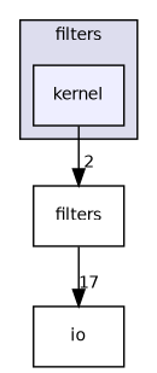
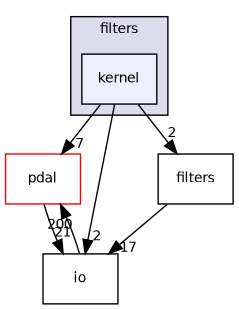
  digraph {
    compound=true
    node [fontname=Helvetica fontsize=10 shape=box]
    edge [headlabel=2 labeldistance=1.5 labelfontname=Helvetica labelfontsize=10]
    n1 [fillcolor="#eeeeff" label=kernel pencolor=black style=filled]
+   n2 [color=red fillcolor=white label=pdal style=filled]
    n3 [label=io]
    n4 [label=filters]
    subgraph cluster_1 {
      bgcolor="#ddddee"
      fontname=Helvetica
      fontsize=10
      label=filters
      pencolor=black
      n1
    }
+   n1 -> n2 [headlabel=7]
+   n1 -> n3
    n1 -> n4
+   n2 -> n3 [headlabel=21]
+   n3 -> n2 [headlabel=200]
    n4 -> n3 [headlabel=17]
  }
